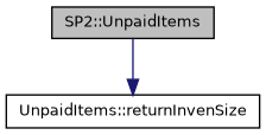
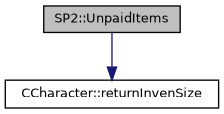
  digraph {
    rankdir=TB
    node [color=black fontname=Helvetica fontsize=10 shape=record]
    n1 [fillcolor=grey75 fontcolor=black height=0.2 label="SP2::UnpaidItems" style=filled width=0.4]
-   n2 [height=0.2 label="UnpaidItems::returnInvenSize" width=0.4]
+   n2 [height=0.2 label="CCharacter::returnInvenSize" width=0.4]
    n1 -> n2 [color=midnightblue fontname=Helvetica fontsize=10 labelfontname=Helvetica labelfontsize=10 style=solid]
  }
